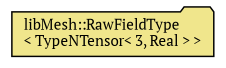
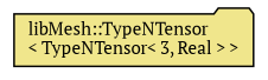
  digraph {
    rankdir=TB
    fontname="PT Serif"
-   n1 [color=black fillcolor=khaki fontname="PT Serif" fontsize=10 height=0.2 label="libMesh::RawFieldType\l\< TypeNTensor\< 3, Real \> \>" shape=folder style=filled width=0.4]
+   n1 [color=black fillcolor=khaki fontname="PT Serif" fontsize=10 height=0.2 label="libMesh::TypeNTensor\l\< TypeNTensor\< 3, Real \> \>" shape=folder style=filled width=0.4]
  }
